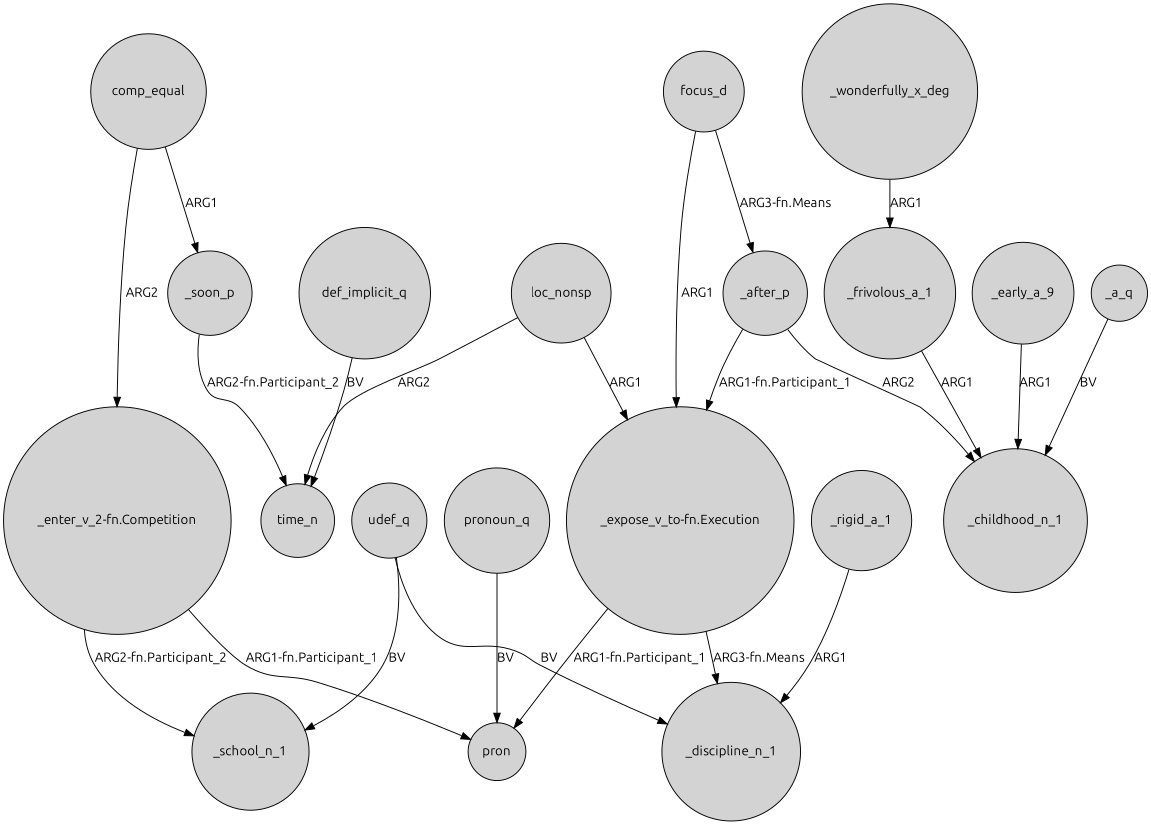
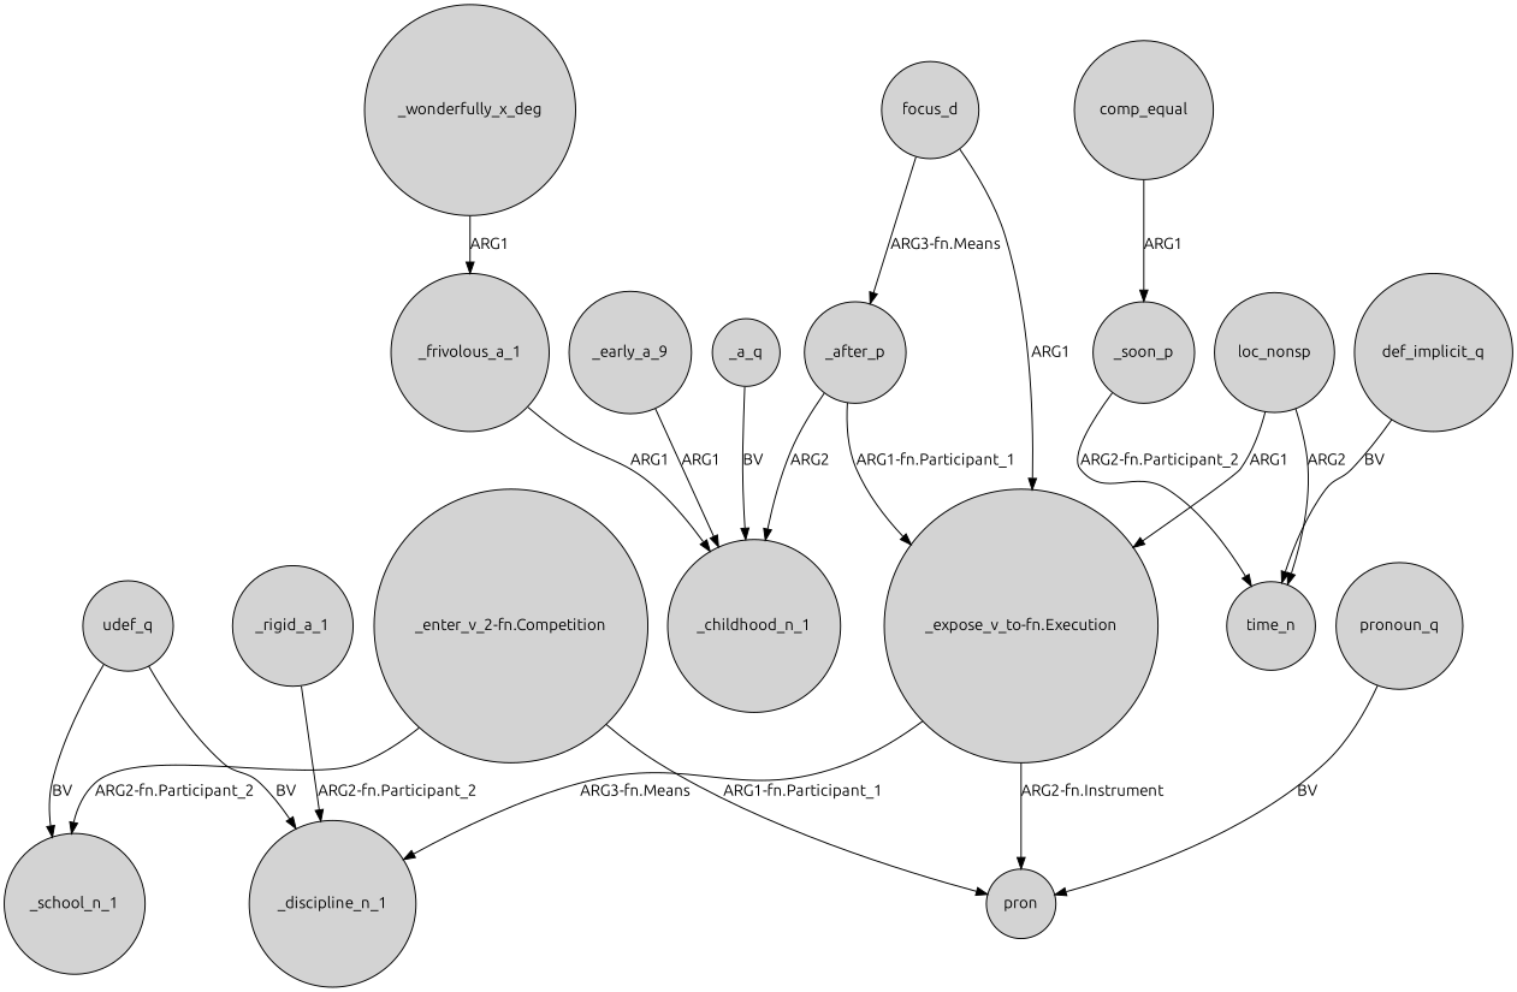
  digraph {
    fontname=Ubuntu
    node [fontname=Ubuntu shape=circle style=filled]
    edge [fontname=Ubuntu]
    n1 [label="_enter_v_2-fn.Competition"]
    comp_equal
    _soon_p
    pron
    _school_n_1
    time_n
    n7 [label=_early_a_9]
    _childhood_n_1
    _a_q
    "_expose_v_to-fn.Execution"
    _discipline_n_1
    _after_p
    udef_q
    _rigid_a_1
    pronoun_q
    loc_nonsp
    focus_d
    _frivolous_a_1
    _wonderfully_x_deg
    def_implicit_q
    n1 -> pron [label="ARG1-fn.Participant_1"]
    n1 -> _school_n_1 [label="ARG2-fn.Participant_2"]
-   comp_equal -> n1 [label=ARG2]
    comp_equal -> _soon_p [label=ARG1]
    _soon_p -> time_n [label="ARG2-fn.Participant_2"]
    n7 -> _childhood_n_1 [label=ARG1]
    _a_q -> _childhood_n_1 [label=BV]
-   "_expose_v_to-fn.Execution" -> pron [label="ARG1-fn.Participant_1"]
+   "_expose_v_to-fn.Execution" -> pron [label="ARG2-fn.Instrument"]
    "_expose_v_to-fn.Execution" -> _discipline_n_1 [label="ARG3-fn.Means"]
    _after_p -> _childhood_n_1 [label=ARG2]
    _after_p -> "_expose_v_to-fn.Execution" [label="ARG1-fn.Participant_1"]
    udef_q -> _school_n_1 [label=BV]
    udef_q -> _discipline_n_1 [label=BV]
-   _rigid_a_1 -> _discipline_n_1 [label=ARG1]
+   _rigid_a_1 -> _discipline_n_1 [label="ARG2-fn.Participant_2"]
    pronoun_q -> pron [label=BV]
    loc_nonsp -> time_n [label=ARG2]
    loc_nonsp -> "_expose_v_to-fn.Execution" [label=ARG1]
    focus_d -> "_expose_v_to-fn.Execution" [label=ARG1]
    focus_d -> _after_p [label="ARG3-fn.Means"]
    _frivolous_a_1 -> _childhood_n_1 [label=ARG1]
    _wonderfully_x_deg -> _frivolous_a_1 [label=ARG1]
    def_implicit_q -> time_n [label=BV]
  }
